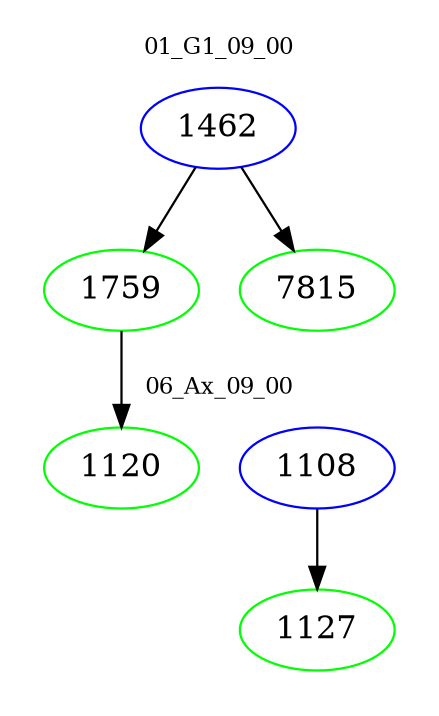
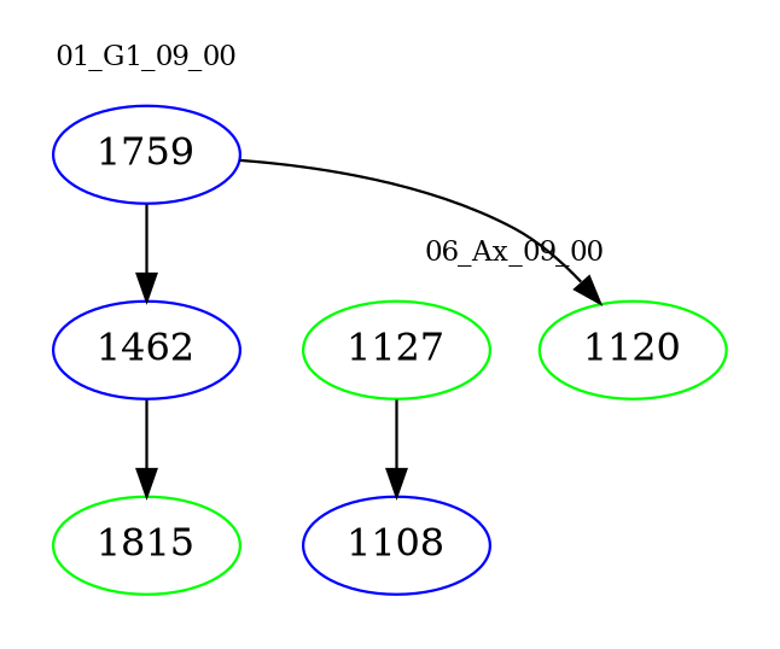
  digraph {
    node [color=green]
    edge [color=black]
    n1 [color=blue label=1108]
    n2 [label=1120]
    n3 [label=1127]
    n4 [color=blue label=1462]
-   n5 [label=1759]
-   n6 [label=7815]
+   n5 [color=blue label=1759]
+   n6 [label=1815]
    subgraph cluster_1 {
      color=white
      fontsize=10
      label="06_Ax_09_00"
      n1
      n2
      n3
    }
    subgraph cluster_2 {
      color=white
      fontsize=10
      label="01_G1_09_00"
      n4
      n5
      n6
    }
-   n1 -> n3
-   n4 -> n5
+   n3 -> n1
+   n5 -> n4
    n4 -> n6
    n5 -> n2
  }
